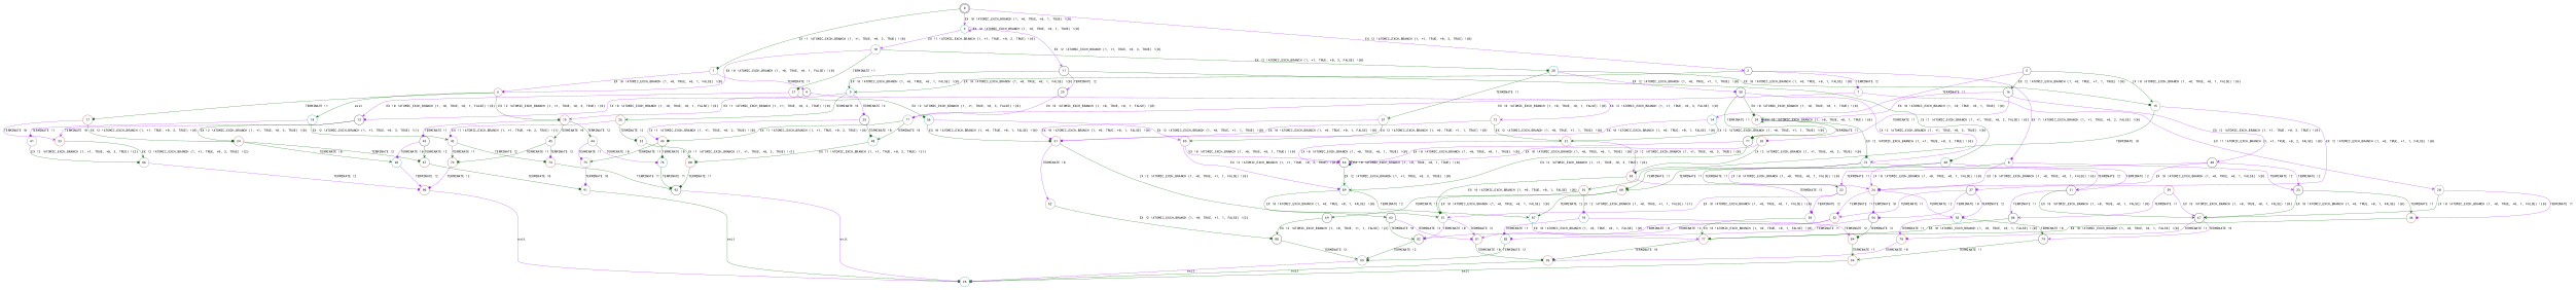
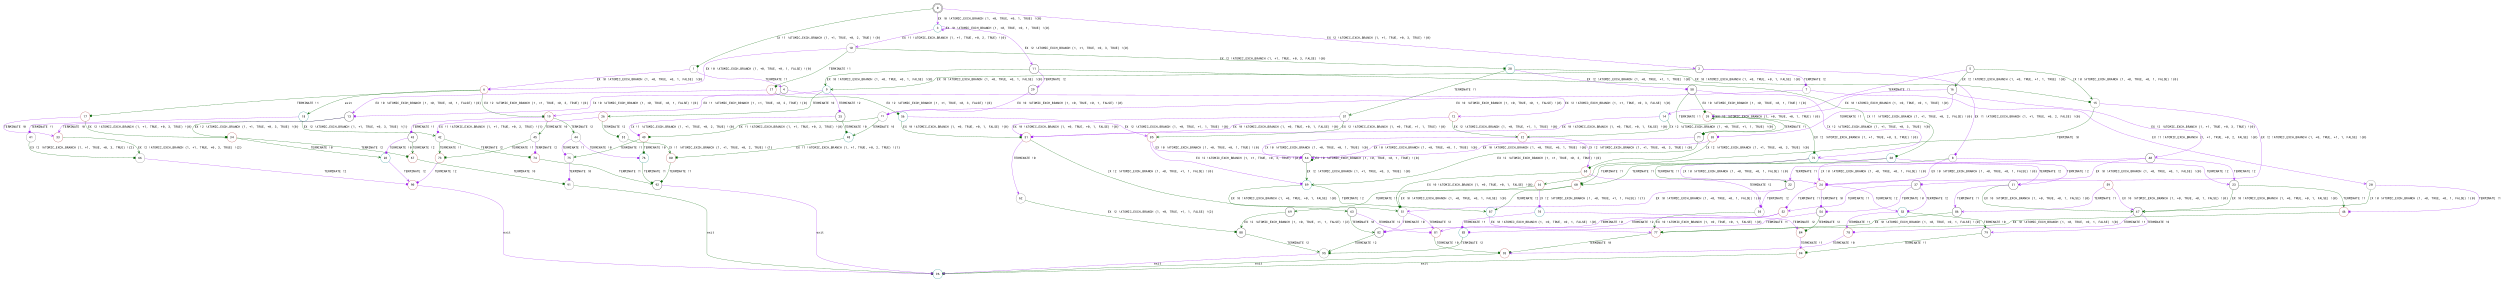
  digraph {
    fontname="Roboto Mono"
    node [color=brown fontname="Roboto Mono" shape=circle]
    edge [arrowhead=vee color=purple fontname="Roboto Mono"]
    0 [color=black peripheries=2]
    1 [color=gray40]
    2 [color=black]
    3 [color=teal]
    4 [color=black]
    6
    7 [color=gray40]
    8 [color=gray40]
    9 [color=teal]
    10 [color=gray40]
    11 [color=black]
    12
    13 [color=black]
    5 [color=black]
    14 [color=teal]
    15 [color=gray40]
    16 [color=black]
    17
    18 [color=teal]
    19
    20 [color=gray40]
    21 [color=gray40]
    22 [color=black]
    23 [color=black]
    24
    25 [color=black]
    26
    27
    28 [color=teal]
    29 [color=black]
    30 [color=teal]
    31
    32
    33
    34
    36
    37 [color=black]
    38
    39
    40 [color=black]
    41 [color=gray40]
    42 [color=gray40]
    43 [color=black]
    44 [color=gray40]
    45 [color=gray40]
    46
    47 [color=black]
    48 [color=teal]
    49
    50 [color=gray40]
    51 [color=gray40]
    52
    53 [color=teal]
    54 [color=black]
    55 [color=gray40]
    56 [color=teal]
    57 [color=gray40]
    58 [color=black]
    60
    61 [color=black]
    62 [color=gray40]
    63 [color=black]
    64 [color=black]
    65
    66 [color=gray40]
    67
    n67 [color=teal label=98]
    69 [color=black]
    70 [color=teal]
    71 [color=black]
    72 [color=teal]
    73
    74
    75 [color=gray40]
    76 [color=teal]
    77
    78
    79 [color=black]
    80
    81
    82 [color=black]
    83 [color=teal]
    84
    85
    59
    86 [color=black]
    87 [color=teal]
    88 [color=black]
    89 [color=teal]
    90
    91 [color=gray40]
    92 [color=black]
    93
    94
    95 [color=gray40]
    96 [color=teal]
    0 -> 1 [arrowhead=box color=darkgreen label="EX !1 !ATOMIC_EXCH_BRANCH (1, +1, TRUE, +0, 2, TRUE) !{0}"]
    0 -> 2 [label="EX !2 !ATOMIC_EXCH_BRANCH (1, +1, TRUE, +0, 3, TRUE) !{0}"]
    0 -> 3 [label="EX !0 !ATOMIC_EXCH_BRANCH (1, +0, TRUE, +0, 1, TRUE) !{0}"]
    1 -> 4 [label="TERMINATE !1"]
    1 -> 6 [label="EX !0 !ATOMIC_EXCH_BRANCH (1, +0, TRUE, +0, 1, FALSE) !{0}"]
    2 -> 7 [arrowhead=box label="TERMINATE !2"]
    2 -> 8 [arrowhead=box label="EX !1 !ATOMIC_EXCH_BRANCH (1, +1, TRUE, +0, 2, FALSE) !{0}"]
    2 -> 9 [color=darkgreen label="EX !0 !ATOMIC_EXCH_BRANCH (1, +0, TRUE, +0, 1, FALSE) !{0}"]
    3 -> 3 [label="EX !0 !ATOMIC_EXCH_BRANCH (1, +0, TRUE, +0, 1, TRUE) !{0}"]
    3 -> 10 [label="EX !1 !ATOMIC_EXCH_BRANCH (1, +1, TRUE, +0, 2, TRUE) !{0}"]
    3 -> 11 [label="EX !2 !ATOMIC_EXCH_BRANCH (1, +1, TRUE, +0, 3, TRUE) !{0}"]
    4 -> 12 [label="EX !2 !ATOMIC_EXCH_BRANCH (1, +1, TRUE, +0, 3, FALSE) !{0}"]
    4 -> 13 [arrowhead=box label="EX !0 !ATOMIC_EXCH_BRANCH (1, +0, TRUE, +0, 1, FALSE) !{0}"]
    6 -> 17 [arrowhead=box color=darkgreen label="TERMINATE !1"]
    6 -> 18 [color=darkgreen label=exit]
    6 -> 19 [arrowhead=box color=darkgreen label="EX !2 !ATOMIC_EXCH_BRANCH (1, +1, TRUE, +0, 3, TRUE) !{0}"]
    7 -> 20 [label="EX !1 !ATOMIC_EXCH_BRANCH (1, +1, TRUE, +0, 2, FALSE) !{0}"]
    7 -> 21 [label="EX !0 !ATOMIC_EXCH_BRANCH (1, +0, TRUE, +0, 1, FALSE) !{0}"]
    8 -> 22 [color=darkgreen label="TERMINATE !1"]
    8 -> 23 [label="TERMINATE !2"]
    8 -> 24 [arrowhead=box label="EX !0 !ATOMIC_EXCH_BRANCH (1, +0, TRUE, +0, 1, FALSE) !{0}"]
    9 -> 19 [label="EX !1 !ATOMIC_EXCH_BRANCH (1, +1, TRUE, +0, 2, TRUE) !{0}"]
    9 -> 25 [arrowhead=box label="TERMINATE !2"]
    9 -> 26 [color=darkgreen label="TERMINATE !0"]
    10 -> 6 [label="EX !0 !ATOMIC_EXCH_BRANCH (1, +0, TRUE, +0, 1, FALSE) !{0}"]
    10 -> 27 [arrowhead=box color=darkgreen label="TERMINATE !1"]
    10 -> 28 [arrowhead=box color=darkgreen label="EX !2 !ATOMIC_EXCH_BRANCH (1, +1, TRUE, +0, 3, FALSE) !{0}"]
    11 -> 9 [color=darkgreen label="EX !0 !ATOMIC_EXCH_BRANCH (1, +0, TRUE, +0, 1, FALSE) !{0}"]
    11 -> 29 [label="TERMINATE !2"]
    11 -> 30 [arrowhead=box color=darkgreen label="EX !1 !ATOMIC_EXCH_BRANCH (1, +1, TRUE, +0, 2, FALSE) !{0}"]
    12 -> 31 [arrowhead=box label="EX !0 !ATOMIC_EXCH_BRANCH (1, +0, TRUE, +0, 1, FALSE) !{0}"]
    12 -> 32 [color=darkgreen label="EX !2 !ATOMIC_EXCH_BRANCH (1, +0, TRUE, +1, 1, TRUE) !{0}"]
    13 -> 33 [label="TERMINATE !0"]
    13 -> 34 [color=darkgreen label="EX !2 !ATOMIC_EXCH_BRANCH (1, +1, TRUE, +0, 3, TRUE) !{0}"]
    5 -> 14 [label="TERMINATE !1"]
    5 -> 15 [color=darkgreen label="EX !0 !ATOMIC_EXCH_BRANCH (1, +0, TRUE, +0, 1, FALSE) !{0}"]
    5 -> 16 [color=darkgreen label="EX !2 !ATOMIC_EXCH_BRANCH (1, +0, TRUE, +1, 1, TRUE) !{0}"]
    14 -> 31 [label="EX !0 !ATOMIC_EXCH_BRANCH (1, +0, TRUE, +0, 1, FALSE) !{0}"]
    14 -> 32 [color=darkgreen label="EX !2 !ATOMIC_EXCH_BRANCH (1, +0, TRUE, +1, 1, TRUE) !{0}"]
    15 -> 36 [color=darkgreen label="TERMINATE !0"]
    15 -> 37 [arrowhead=box label="EX !2 !ATOMIC_EXCH_BRANCH (1, +0, TRUE, +1, 1, FALSE) !{0}"]
    16 -> 38 [arrowhead=box label="TERMINATE !1"]
    16 -> 39 [arrowhead=box label="EX !0 !ATOMIC_EXCH_BRANCH (1, +0, TRUE, +0, 1, TRUE) !{0}"]
    16 -> 40 [label="EX !2 !ATOMIC_EXCH_BRANCH (1, +1, TRUE, +0, 3, TRUE) !{0}"]
    17 -> 33 [label="TERMINATE !0"]
    17 -> 34 [arrowhead=box color=darkgreen label="EX !2 !ATOMIC_EXCH_BRANCH (1, +1, TRUE, +0, 3, TRUE) !{0}"]
    18 -> 41 [arrowhead=box label="TERMINATE !1"]
    18 -> 42 [color=darkgreen label="EX !2 !ATOMIC_EXCH_BRANCH (1, +1, TRUE, +0, 3, TRUE) !{1}"]
    19 -> 43 [arrowhead=box label="TERMINATE !1"]
    19 -> 44 [color=darkgreen label="TERMINATE !2"]
    19 -> 45 [color=darkgreen label="TERMINATE !0"]
    20 -> 46 [arrowhead=box label="TERMINATE !1"]
    20 -> 47 [color=darkgreen label="EX !0 !ATOMIC_EXCH_BRANCH (1, +0, TRUE, +0, 1, FALSE) !{0}"]
    21 -> 48 [color=darkgreen label="TERMINATE !0"]
    21 -> 49 [arrowhead=box color=darkgreen label="EX !1 !ATOMIC_EXCH_BRANCH (1, +1, TRUE, +0, 2, TRUE) !{0}"]
    22 -> 50 [arrowhead=box label="TERMINATE !2"]
    22 -> 51 [label="EX !0 !ATOMIC_EXCH_BRANCH (1, +0, TRUE, +0, 1, FALSE) !{0}"]
    23 -> 46 [color=darkgreen label="TERMINATE !1"]
    23 -> 47 [color=darkgreen label="EX !0 !ATOMIC_EXCH_BRANCH (1, +0, TRUE, +0, 1, FALSE) !{0}"]
    24 -> 52 [arrowhead=box label="TERMINATE !1"]
    24 -> 53 [label="TERMINATE !2"]
    24 -> 54 [arrowhead=box label="TERMINATE !0"]
    25 -> 48 [arrowhead=box color=darkgreen label="TERMINATE !0"]
    25 -> 49 [arrowhead=box label="EX !1 !ATOMIC_EXCH_BRANCH (1, +1, TRUE, +0, 2, TRUE) !{0}"]
    26 -> 42 [arrowhead=box label="EX !1 !ATOMIC_EXCH_BRANCH (1, +1, TRUE, +0, 2, TRUE) !{1}"]
    26 -> 55 [arrowhead=box color=darkgreen label="TERMINATE !2"]
    27 -> 13 [label="EX !0 !ATOMIC_EXCH_BRANCH (1, +0, TRUE, +0, 1, FALSE) !{0}"]
    27 -> 56 [arrowhead=box color=darkgreen label="EX !2 !ATOMIC_EXCH_BRANCH (1, +1, TRUE, +0, 3, FALSE) !{0}"]
    28 -> 15 [arrowhead=box color=darkgreen label="EX !0 !ATOMIC_EXCH_BRANCH (1, +0, TRUE, +0, 1, FALSE) !{0}"]
    28 -> 57 [color=darkgreen label="TERMINATE !1"]
    28 -> 58 [arrowhead=box label="EX !2 !ATOMIC_EXCH_BRANCH (1, +0, TRUE, +1, 1, TRUE) !{0}"]
    29 -> 21 [label="EX !0 !ATOMIC_EXCH_BRANCH (1, +0, TRUE, +0, 1, FALSE) !{0}"]
    30 -> 24 [label="EX !0 !ATOMIC_EXCH_BRANCH (1, +0, TRUE, +0, 1, FALSE) !{0}"]
    30 -> 60 [color=darkgreen label="TERMINATE !1"]
    30 -> 61 [label="TERMINATE !2"]
    31 -> 62 [label="TERMINATE !0"]
    31 -> 63 [color=darkgreen label="EX !2 !ATOMIC_EXCH_BRANCH (1, +0, TRUE, +1, 1, FALSE) !{0}"]
    32 -> 64 [label="EX !0 !ATOMIC_EXCH_BRANCH (1, +0, TRUE, +0, 1, TRUE) !{0}"]
    32 -> 65 [label="EX !2 !ATOMIC_EXCH_BRANCH (1, +1, TRUE, +0, 3, TRUE) !{0}"]
    33 -> 66 [color=darkgreen label="EX !2 !ATOMIC_EXCH_BRANCH (1, +1, TRUE, +0, 3, TRUE) !{2}"]
    34 -> 67 [arrowhead=box color=darkgreen label="TERMINATE !2"]
    34 -> n67 [color=darkgreen label="TERMINATE !0"]
    36 -> 69 [color=darkgreen label="TERMINATE !1"]
    36 -> 70 [arrowhead=box label="EX !2 !ATOMIC_EXCH_BRANCH (1, +0, TRUE, +1, 1, FALSE) !{1}"]
    37 -> 52 [label="TERMINATE !1"]
    37 -> 53 [arrowhead=box label="TERMINATE !2"]
    37 -> 54 [arrowhead=box label="TERMINATE !0"]
    38 -> 64 [label="EX !0 !ATOMIC_EXCH_BRANCH (1, +0, TRUE, +0, 1, TRUE) !{0}"]
    38 -> 65 [arrowhead=box color=darkgreen label="EX !2 !ATOMIC_EXCH_BRANCH (1, +1, TRUE, +0, 3, TRUE) !{0}"]
    39 -> 39 [color=darkgreen label="EX !0 !ATOMIC_EXCH_BRANCH (1, +0, TRUE, +0, 1, TRUE) !{0}"]
    39 -> 71 [arrowhead=box color=darkgreen label="TERMINATE !1"]
    39 -> 72 [arrowhead=box color=darkgreen label="EX !2 !ATOMIC_EXCH_BRANCH (1, +1, TRUE, +0, 3, TRUE) !{0}"]
    40 -> 22 [label="TERMINATE !1"]
    40 -> 23 [label="TERMINATE !2"]
    40 -> 24 [arrowhead=box label="EX !0 !ATOMIC_EXCH_BRANCH (1, +0, TRUE, +0, 1, FALSE) !{0}"]
    41 -> 66 [arrowhead=box color=darkgreen label="EX !2 !ATOMIC_EXCH_BRANCH (1, +1, TRUE, +0, 3, TRUE) !{2}"]
    42 -> 73 [color=darkgreen label="TERMINATE !1"]
    42 -> 74 [arrowhead=box color=darkgreen label="TERMINATE !2"]
    43 -> 67 [color=darkgreen label="TERMINATE !2"]
    43 -> n67 [arrowhead=box label="TERMINATE !0"]
    44 -> 75 [arrowhead=box label="TERMINATE !1"]
    44 -> 76 [arrowhead=box label="TERMINATE !0"]
    45 -> 73 [arrowhead=box color=darkgreen label="TERMINATE !1"]
    45 -> 74 [arrowhead=box label="TERMINATE !2"]
    46 -> 77 [color=darkgreen label="EX !0 !ATOMIC_EXCH_BRANCH (1, +0, TRUE, +0, 1, FALSE) !{0}"]
    47 -> 78 [arrowhead=box label="TERMINATE !1"]
    47 -> 79 [label="TERMINATE !0"]
    48 -> 80 [arrowhead=box color=darkgreen label="EX !1 !ATOMIC_EXCH_BRANCH (1, +1, TRUE, +0, 2, TRUE) !{1}"]
    49 -> 75 [color=darkgreen label="TERMINATE !1"]
    49 -> 76 [arrowhead=box color=darkgreen label="TERMINATE !0"]
    50 -> 77 [color=darkgreen label="EX !0 !ATOMIC_EXCH_BRANCH (1, +0, TRUE, +0, 1, FALSE) !{0}"]
    51 -> 81 [label="TERMINATE !2"]
    51 -> 82 [label="TERMINATE !0"]
    52 -> 81 [label="TERMINATE !2"]
    52 -> 82 [arrowhead=box label="TERMINATE !0"]
    53 -> 78 [label="TERMINATE !1"]
    53 -> 79 [color=darkgreen label="TERMINATE !0"]
    54 -> 83 [arrowhead=box label="TERMINATE !1"]
    54 -> 84 [arrowhead=box color=darkgreen label="TERMINATE !2"]
    55 -> 80 [color=darkgreen label="EX !1 !ATOMIC_EXCH_BRANCH (1, +1, TRUE, +0, 2, TRUE) !{1}"]
    56 -> 31 [arrowhead=box color=darkgreen label="EX !0 !ATOMIC_EXCH_BRANCH (1, +0, TRUE, +0, 1, FALSE) !{0}"]
    56 -> 85 [label="EX !2 !ATOMIC_EXCH_BRANCH (1, +0, TRUE, +1, 1, TRUE) !{0}"]
    57 -> 31 [arrowhead=box label="EX !0 !ATOMIC_EXCH_BRANCH (1, +0, TRUE, +0, 1, FALSE) !{0}"]
    57 -> 85 [color=darkgreen label="EX !2 !ATOMIC_EXCH_BRANCH (1, +0, TRUE, +1, 1, TRUE) !{0}"]
    58 -> 39 [arrowhead=box color=darkgreen label="EX !0 !ATOMIC_EXCH_BRANCH (1, +0, TRUE, +0, 1, TRUE) !{0}"]
    58 -> 71 [arrowhead=box color=darkgreen label="TERMINATE !1"]
    58 -> 72 [label="EX !2 !ATOMIC_EXCH_BRANCH (1, +1, TRUE, +0, 3, TRUE) !{0}"]
    60 -> 51 [arrowhead=box color=darkgreen label="EX !0 !ATOMIC_EXCH_BRANCH (1, +0, TRUE, +0, 1, FALSE) !{0}"]
    60 -> 87 [color=darkgreen label="TERMINATE !2"]
    61 -> 47 [color=darkgreen label="EX !0 !ATOMIC_EXCH_BRANCH (1, +0, TRUE, +0, 1, FALSE) !{0}"]
    61 -> 86 [label="TERMINATE !1"]
    62 -> 88 [arrowhead=box color=darkgreen label="EX !2 !ATOMIC_EXCH_BRANCH (1, +0, TRUE, +1, 1, FALSE) !{2}"]
    63 -> 81 [arrowhead=box label="TERMINATE !2"]
    63 -> 82 [color=darkgreen label="TERMINATE !0"]
    64 -> 64 [arrowhead=box color=darkgreen label="EX !0 !ATOMIC_EXCH_BRANCH (1, +0, TRUE, +0, 1, TRUE) !{0}"]
    64 -> 89 [color=darkgreen label="EX !2 !ATOMIC_EXCH_BRANCH (1, +1, TRUE, +0, 3, TRUE) !{0}"]
    65 -> 50 [label="TERMINATE !2"]
    65 -> 51 [color=darkgreen label="EX !0 !ATOMIC_EXCH_BRANCH (1, +0, TRUE, +0, 1, FALSE) !{0}"]
    66 -> 90 [arrowhead=box label="TERMINATE !2"]
    67 -> 91 [arrowhead=box color=darkgreen label="TERMINATE !0"]
    n67 -> 90 [label="TERMINATE !2"]
    69 -> 88 [color=darkgreen label="EX !2 !ATOMIC_EXCH_BRANCH (1, +0, TRUE, +1, 1, FALSE) !{2}"]
    70 -> 83 [arrowhead=box label="TERMINATE !1"]
    70 -> 84 [label="TERMINATE !2"]
    71 -> 64 [label="EX !0 !ATOMIC_EXCH_BRANCH (1, +0, TRUE, +0, 1, TRUE) !{0}"]
    71 -> 89 [color=darkgreen label="EX !2 !ATOMIC_EXCH_BRANCH (1, +1, TRUE, +0, 3, TRUE) !{0}"]
    72 -> 24 [label="EX !0 !ATOMIC_EXCH_BRANCH (1, +0, TRUE, +0, 1, FALSE) !{0}"]
    72 -> 60 [arrowhead=box color=darkgreen label="TERMINATE !1"]
    72 -> 61 [label="TERMINATE !2"]
    73 -> 90 [arrowhead=box label="TERMINATE !2"]
    74 -> 92 [color=darkgreen label="TERMINATE !1"]
    75 -> 91 [arrowhead=box label="TERMINATE !0"]
    76 -> 92 [arrowhead=box color=darkgreen label="TERMINATE !1"]
    77 -> 93 [arrowhead=box color=darkgreen label="TERMINATE !0"]
    78 -> 93 [label="TERMINATE !0"]
-   79 -> 94 [color=darkgreen label="TERMINATE !1"]
+   79 -> 94 [arrowhead=box color=darkgreen label="TERMINATE !1"]
    80 -> 92 [arrowhead=box color=darkgreen label="TERMINATE !1"]
    81 -> 93 [arrowhead=box color=darkgreen label="TERMINATE !0"]
    82 -> 95 [color=darkgreen label="TERMINATE !2"]
    83 -> 95 [arrowhead=box color=darkgreen label="TERMINATE !2"]
-   84 -> 94 [color=darkgreen label="TERMINATE !1"]
+   84 -> 94 [label="TERMINATE !1"]
    85 -> 64 [arrowhead=box label="EX !0 !ATOMIC_EXCH_BRANCH (1, +0, TRUE, +0, 1, TRUE) !{0}"]
    85 -> 89 [arrowhead=box label="EX !2 !ATOMIC_EXCH_BRANCH (1, +1, TRUE, +0, 3, TRUE) !{0}"]
    59 -> 47 [label="EX !0 !ATOMIC_EXCH_BRANCH (1, +0, TRUE, +0, 1, FALSE) !{0}"]
    59 -> 86 [label="TERMINATE !1"]
    86 -> 77 [color=darkgreen label="EX !0 !ATOMIC_EXCH_BRANCH (1, +0, TRUE, +0, 1, FALSE) !{0}"]
    87 -> 77 [label="EX !0 !ATOMIC_EXCH_BRANCH (1, +0, TRUE, +0, 1, FALSE) !{0}"]
    88 -> 95 [color=darkgreen label="TERMINATE !2"]
    89 -> 51 [color=darkgreen label="EX !0 !ATOMIC_EXCH_BRANCH (1, +0, TRUE, +0, 1, FALSE) !{0}"]
    89 -> 87 [color=darkgreen label="TERMINATE !2"]
    90 -> 96 [arrowhead=box label=exit]
    91 -> 96 [arrowhead=box color=darkgreen label=exit]
    92 -> 96 [label=exit]
    93 -> 96 [arrowhead=box color=darkgreen label=exit]
    94 -> 96 [color=darkgreen label=exit]
    95 -> 96 [label=exit]
  }
